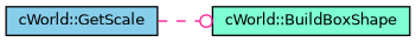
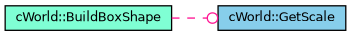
  digraph {
    rankdir=LR
    node [color=black fontname=Helvetica fontsize=10 shape=record style=filled]
    n1 [fillcolor=aquamarine fontcolor=black height=0.2 label="cWorld::BuildBoxShape" width=0.4]
    n2 [fillcolor=skyblue height=0.2 label="cWorld::GetScale" width=0.4]
-   n2 -> n1 [color=deeppink fontname=Helvetica fontsize=10 labelfontname=Helvetica labelfontsize=10 style=dashed arrowhead=odot]
+   n1 -> n2 [color=deeppink fontname=Helvetica fontsize=10 labelfontname=Helvetica labelfontsize=10 style=dashed arrowhead=odot]
  }
